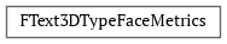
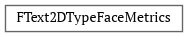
  digraph {
    rankdir=LR
    fontname="PT Serif"
-   n1 [color=grey40 fillcolor=white fontname="PT Serif" fontsize=10 height=0.2 label=FText3DTypeFaceMetrics shape=box style=filled width=0.4]
+   n1 [color=grey40 fillcolor=white fontname="PT Serif" fontsize=10 height=0.2 label=FText2DTypeFaceMetrics shape=box style=filled width=0.4]
  }
